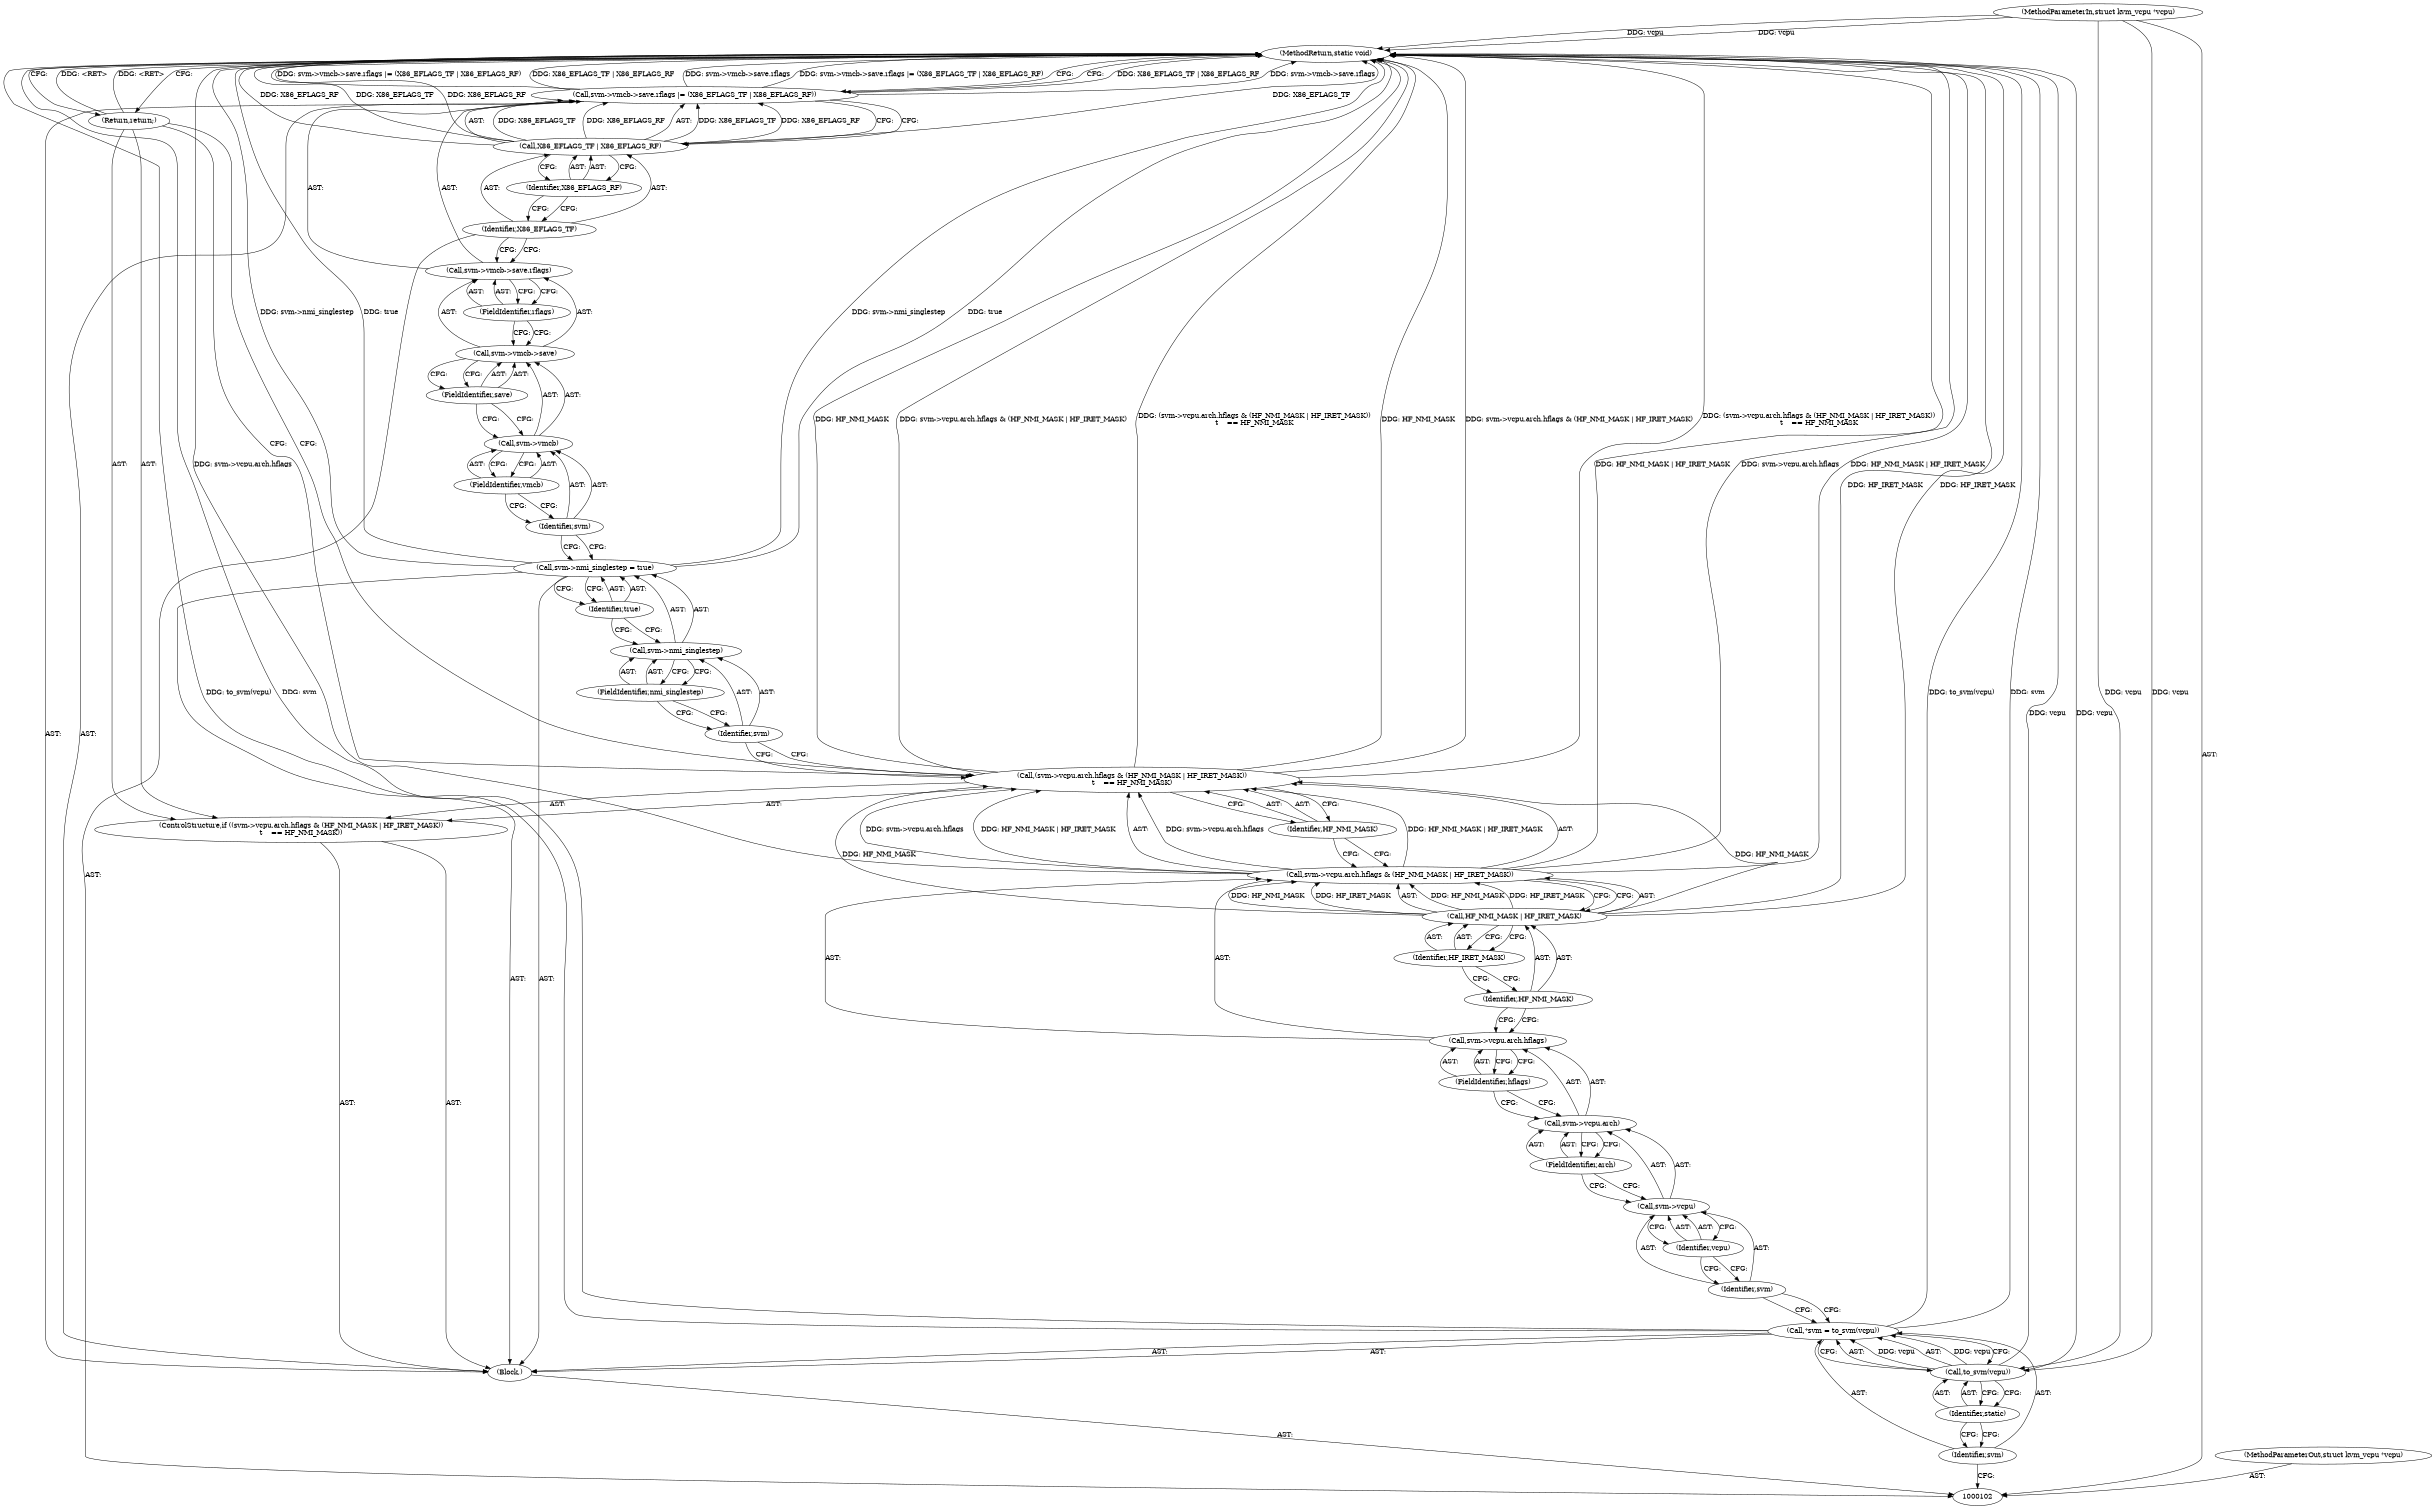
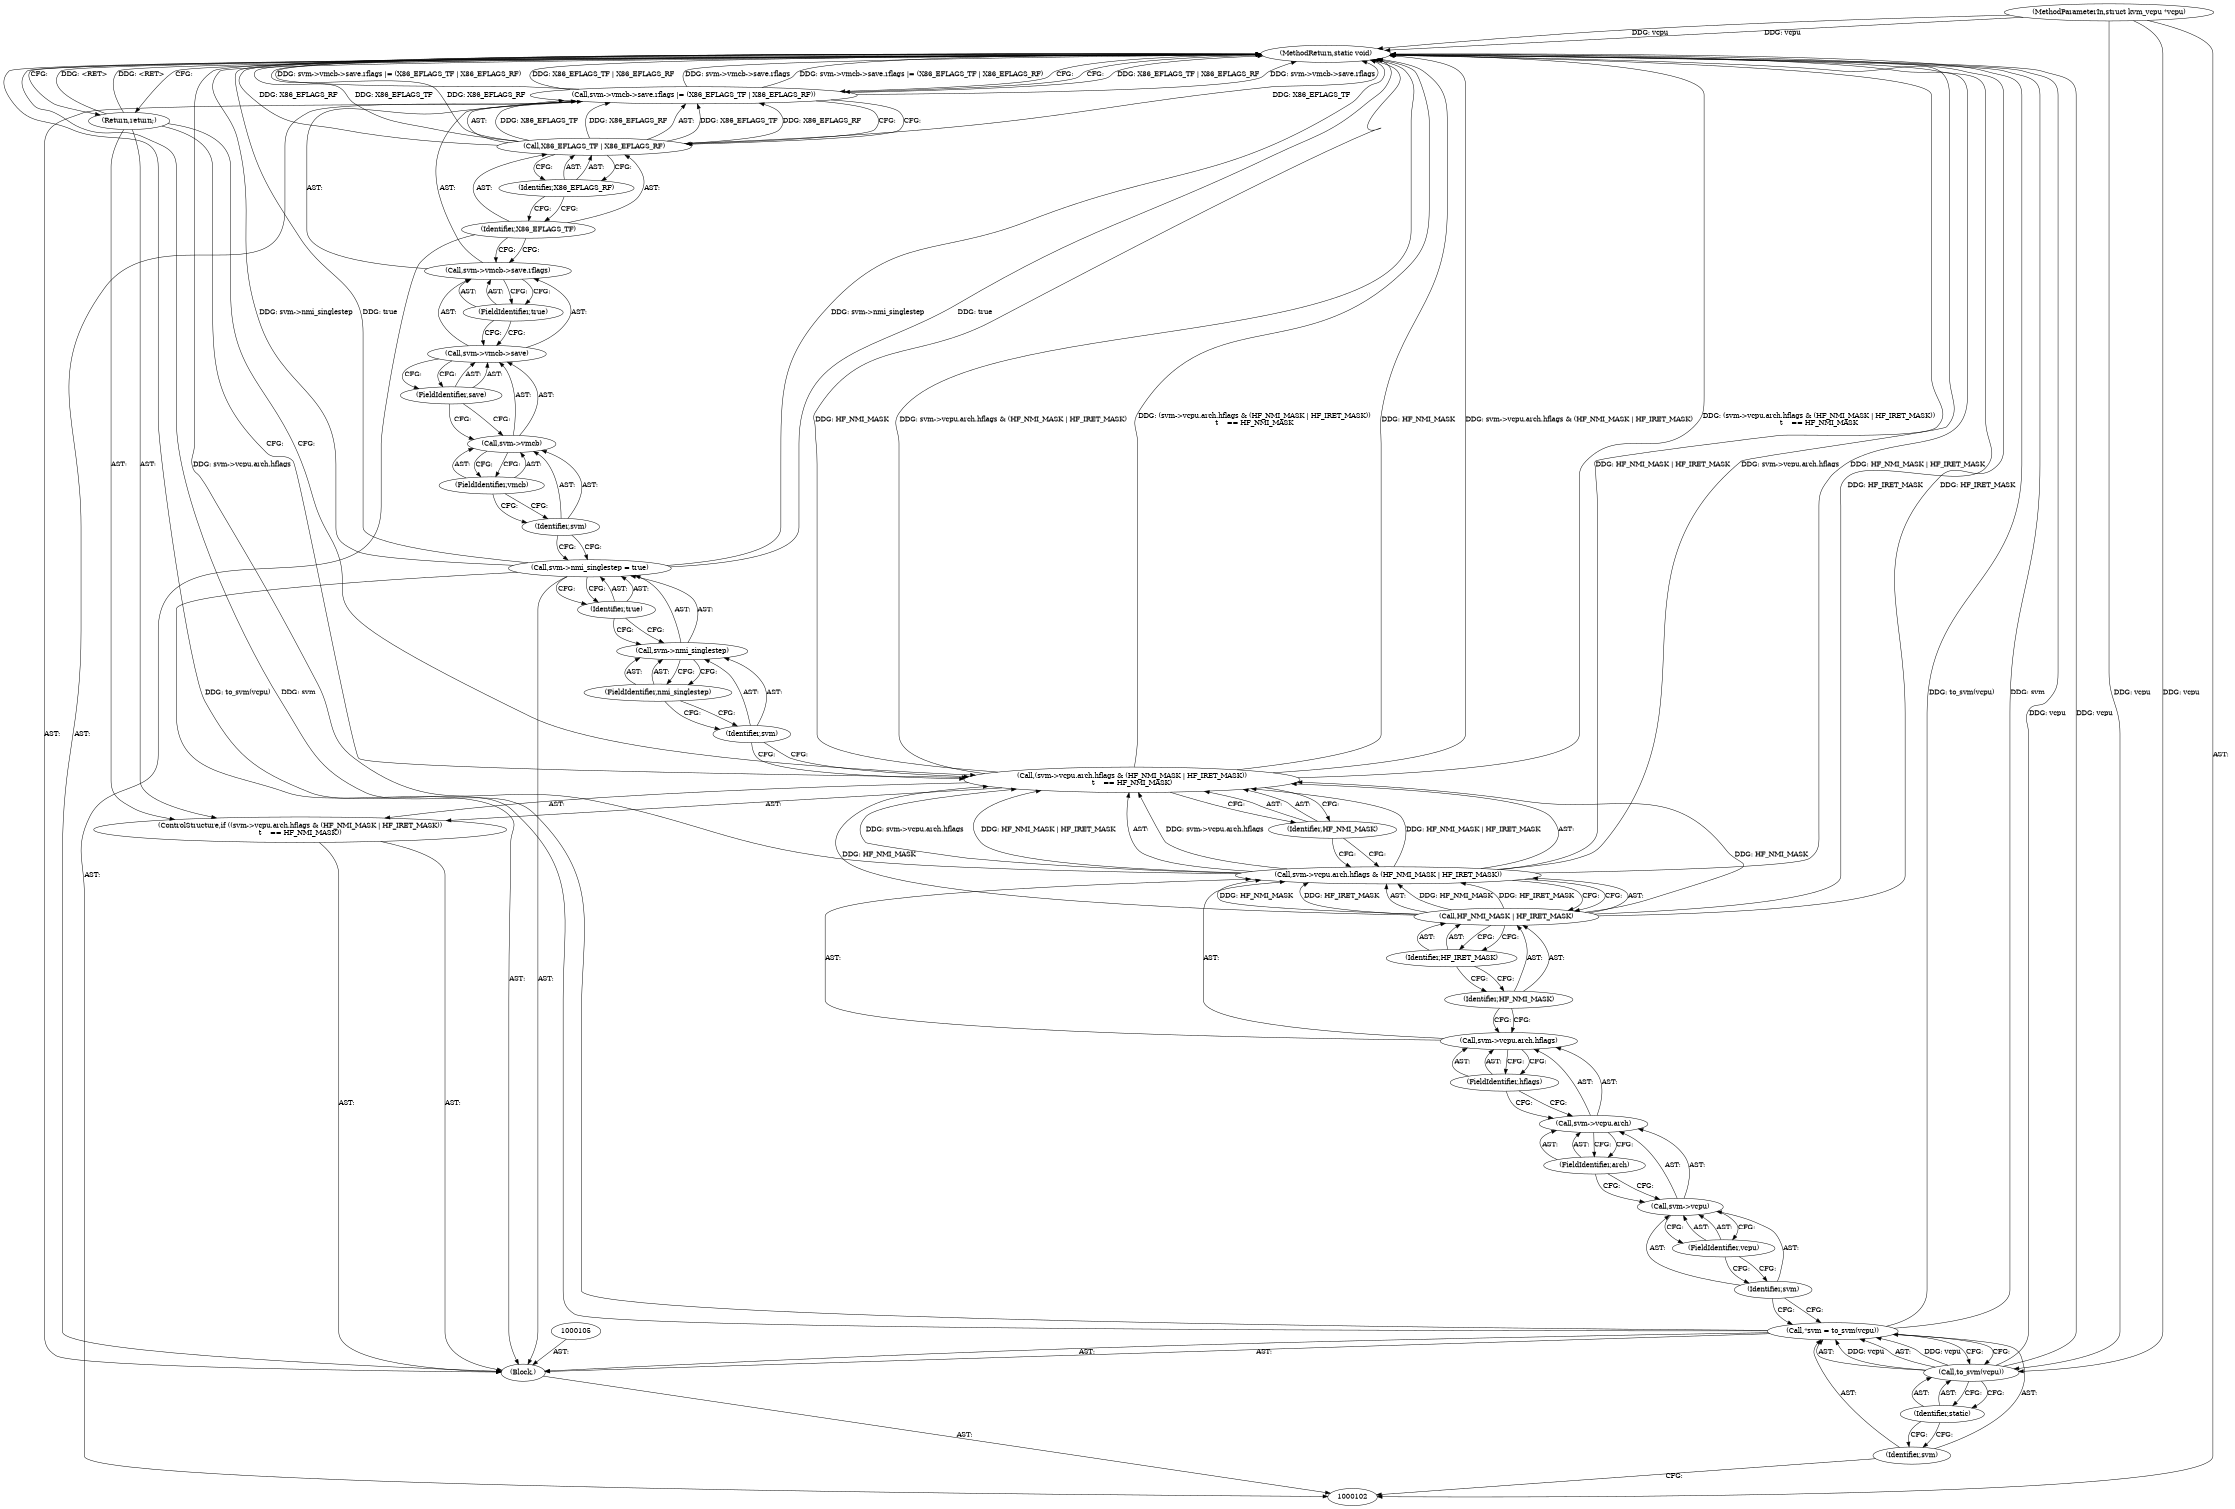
  digraph {
    n1 [label="(MethodReturn,static void)"]
    n2 [label="(Call,svm->vmcb->save.rflags |= (X86_EFLAGS_TF | X86_EFLAGS_RF))"]
    n3 [label="(Return,return;)"]
    n4 [label="(Block,)"]
    n5 [label="(Call,X86_EFLAGS_TF | X86_EFLAGS_RF)"]
    n6 [label="(Call,(svm->vcpu.arch.hflags & (HF_NMI_MASK | HF_IRET_MASK))\n\t    == HF_NMI_MASK)"]
    n7 [label="(ControlStructure,if ((svm->vcpu.arch.hflags & (HF_NMI_MASK | HF_IRET_MASK))\n\t    == HF_NMI_MASK))"]
    n8 [label="(MethodParameterIn,struct kvm_vcpu *vcpu)"]
    1000102
    n10 [label="(Call,to_svm(vcpu))"]
    n11 [label="(Call,*svm = to_svm(vcpu))"]
    n12 [label="(Identifier,static)"]
-   n13 [label="(MethodParameterOut,struct kvm_vcpu *vcpu)"]
    n14 [label="(Call,svm->nmi_singlestep = true)"]
    n15 [label="(Identifier,true)"]
    n16 [label="(Call,svm->nmi_singlestep)"]
    n17 [label="(FieldIdentifier,nmi_singlestep)"]
    n18 [label="(Identifier,svm)"]
    n19 [label="(Identifier,HF_NMI_MASK)"]
    n20 [label="(FieldIdentifier,save)"]
    n21 [label="(Call,svm->vmcb->save)"]
    n22 [label="(Call,svm->vmcb)"]
    n23 [label="(Call,svm->vmcb->save.rflags)"]
    n24 [label="(FieldIdentifier,vmcb)"]
-   n25 [label="(FieldIdentifier,rflags)"]
+   n25 [label="(FieldIdentifier,true)"]
    n26 [label="(Identifier,X86_EFLAGS_RF)"]
    n27 [label="(Identifier,svm)"]
    n28 [label="(Identifier,X86_EFLAGS_TF)"]
    n29 [label="(Identifier,svm)"]
-   n30 [label="(Identifier,vcpu)"]
+   n30 [label="(FieldIdentifier,vcpu)"]
    n31 [label="(Call,svm->vcpu)"]
    n32 [label="(Identifier,svm)"]
    n33 [label="(Call,svm->vcpu.arch)"]
    n34 [label="(FieldIdentifier,arch)"]
    n35 [label="(Call,svm->vcpu.arch.hflags)"]
    n36 [label="(FieldIdentifier,hflags)"]
    n37 [label="(Call,svm->vcpu.arch.hflags & (HF_NMI_MASK | HF_IRET_MASK))"]
    n38 [label="(Call,HF_NMI_MASK | HF_IRET_MASK)"]
    n39 [label="(Identifier,HF_IRET_MASK)"]
    n40 [label="(Identifier,HF_NMI_MASK)"]
+   1000105
    n1 -> n2 [label="CFG: "]
    n1 -> n2 [label="CFG: "]
    n1 -> n3 [label="CFG: "]
    n1 -> n3 [label="CFG: "]
    n2 -> n1 [label="DDG: X86_EFLAGS_TF | X86_EFLAGS_RF"]
    n2 -> n1 [label="DDG: svm->vmcb->save.rflags"]
    n2 -> n1 [label="DDG: svm->vmcb->save.rflags |= (X86_EFLAGS_TF | X86_EFLAGS_RF)"]
    n2 -> n1 [label="DDG: X86_EFLAGS_TF | X86_EFLAGS_RF"]
    n2 -> n1 [label="DDG: svm->vmcb->save.rflags"]
    n2 -> n1 [label="DDG: svm->vmcb->save.rflags |= (X86_EFLAGS_TF | X86_EFLAGS_RF)"]
    n2 -> n4 [label="AST: "]
    n2 -> n4 [label="AST: "]
    n2 -> n5 [label="CFG: "]
    n2 -> n5 [label="CFG: "]
    n3 -> n1 [label="DDG: <RET>"]
    n3 -> n1 [label="DDG: <RET>"]
    n3 -> n6 [label="CFG: "]
    n3 -> n6 [label="CFG: "]
    n3 -> n7 [label="AST: "]
    n3 -> n7 [label="AST: "]
    n4 -> 1000102 [label="AST: "]
    n5 -> n1 [label="DDG: X86_EFLAGS_RF"]
    n5 -> n1 [label="DDG: X86_EFLAGS_TF"]
    n5 -> n1 [label="DDG: X86_EFLAGS_RF"]
    n5 -> n1 [label="DDG: X86_EFLAGS_TF"]
    n5 -> n2 [label="AST: "]
    n5 -> n2 [label="DDG: X86_EFLAGS_TF"]
    n5 -> n2 [label="DDG: X86_EFLAGS_RF"]
    n5 -> n2 [label="AST: "]
    n5 -> n2 [label="DDG: X86_EFLAGS_TF"]
    n5 -> n2 [label="DDG: X86_EFLAGS_RF"]
    n5 -> n26 [label="CFG: "]
    n5 -> n26 [label="CFG: "]
    n6 -> n1 [label="DDG: svm->vcpu.arch.hflags & (HF_NMI_MASK | HF_IRET_MASK)"]
    n6 -> n1 [label="DDG: (svm->vcpu.arch.hflags & (HF_NMI_MASK | HF_IRET_MASK))\n\t    == HF_NMI_MASK"]
    n6 -> n1 [label="DDG: HF_NMI_MASK"]
    n6 -> n1 [label="DDG: svm->vcpu.arch.hflags & (HF_NMI_MASK | HF_IRET_MASK)"]
    n6 -> n1 [label="DDG: (svm->vcpu.arch.hflags & (HF_NMI_MASK | HF_IRET_MASK))\n\t    == HF_NMI_MASK"]
    n6 -> n1 [label="DDG: HF_NMI_MASK"]
    n6 -> n7 [label="AST: "]
    n6 -> n7 [label="AST: "]
    n6 -> n19 [label="CFG: "]
    n6 -> n19 [label="CFG: "]
    n7 -> n4 [label="AST: "]
    n7 -> n4 [label="AST: "]
    n8 -> n1 [label="DDG: vcpu"]
    n8 -> n1 [label="DDG: vcpu"]
    n8 -> 1000102 [label="AST: "]
    n8 -> n10 [label="DDG: vcpu"]
    n8 -> n10 [label="DDG: vcpu"]
    n10 -> n1 [label="DDG: vcpu"]
    n10 -> n1 [label="DDG: vcpu"]
    n10 -> n11 [label="AST: "]
    n10 -> n11 [label="DDG: vcpu"]
    n10 -> n11 [label="AST: "]
    n10 -> n11 [label="DDG: vcpu"]
    n10 -> n12 [label="CFG: "]
    n10 -> n12 [label="CFG: "]
    n11 -> n1 [label="DDG: to_svm(vcpu)"]
    n11 -> n1 [label="DDG: svm"]
    n11 -> n1 [label="DDG: to_svm(vcpu)"]
    n11 -> n1 [label="DDG: svm"]
    n11 -> n4 [label="AST: "]
    n11 -> n4 [label="AST: "]
    n11 -> n10 [label="CFG: "]
    n11 -> n10 [label="CFG: "]
    n12 -> n10 [label="AST: "]
    n12 -> n10 [label="AST: "]
    n12 -> n29 [label="CFG: "]
    n12 -> n29 [label="CFG: "]
-   n13 -> 1000102 [label="AST: "]
    n14 -> n1 [label="DDG: svm->nmi_singlestep"]
    n14 -> n1 [label="DDG: true"]
    n14 -> n1 [label="DDG: svm->nmi_singlestep"]
    n14 -> n1 [label="DDG: true"]
    n14 -> n4 [label="AST: "]
    n14 -> n4 [label="AST: "]
    n14 -> n15 [label="CFG: "]
    n14 -> n15 [label="CFG: "]
    n15 -> n14 [label="AST: "]
    n15 -> n14 [label="AST: "]
    n15 -> n16 [label="CFG: "]
    n15 -> n16 [label="CFG: "]
    n16 -> n14 [label="AST: "]
    n16 -> n14 [label="AST: "]
    n16 -> n17 [label="CFG: "]
    n16 -> n17 [label="CFG: "]
    n17 -> n16 [label="AST: "]
    n17 -> n16 [label="AST: "]
    n17 -> n18 [label="CFG: "]
    n17 -> n18 [label="CFG: "]
    n18 -> n6 [label="CFG: "]
    n18 -> n6 [label="CFG: "]
    n18 -> n16 [label="AST: "]
    n18 -> n16 [label="AST: "]
    n19 -> n6 [label="AST: "]
    n19 -> n6 [label="AST: "]
    n19 -> n37 [label="CFG: "]
    n19 -> n37 [label="CFG: "]
    n20 -> n21 [label="AST: "]
    n20 -> n21 [label="AST: "]
    n20 -> n22 [label="CFG: "]
    n20 -> n22 [label="CFG: "]
    n21 -> n20 [label="CFG: "]
    n21 -> n20 [label="CFG: "]
    n21 -> n23 [label="AST: "]
    n21 -> n23 [label="AST: "]
    n22 -> n21 [label="AST: "]
    n22 -> n21 [label="AST: "]
    n22 -> n24 [label="CFG: "]
    n22 -> n24 [label="CFG: "]
    n23 -> n2 [label="AST: "]
    n23 -> n2 [label="AST: "]
    n23 -> n25 [label="CFG: "]
    n23 -> n25 [label="CFG: "]
    n24 -> n22 [label="AST: "]
    n24 -> n22 [label="AST: "]
    n24 -> n27 [label="CFG: "]
    n24 -> n27 [label="CFG: "]
    n25 -> n21 [label="CFG: "]
    n25 -> n21 [label="CFG: "]
    n25 -> n23 [label="AST: "]
    n25 -> n23 [label="AST: "]
    n26 -> n5 [label="AST: "]
    n26 -> n5 [label="AST: "]
    n26 -> n28 [label="CFG: "]
    n26 -> n28 [label="CFG: "]
    n27 -> n14 [label="CFG: "]
    n27 -> n14 [label="CFG: "]
    n27 -> n22 [label="AST: "]
    n27 -> n22 [label="AST: "]
    n28 -> n5 [label="AST: "]
    n28 -> n5 [label="AST: "]
    n28 -> 1000102 [label="AST: "]
    n28 -> n23 [label="CFG: "]
    n28 -> n23 [label="CFG: "]
    n29 -> 1000102 [label="CFG: "]
    n29 -> n11 [label="AST: "]
    n29 -> n11 [label="AST: "]
    n30 -> n31 [label="AST: "]
    n30 -> n31 [label="AST: "]
    n30 -> n32 [label="CFG: "]
    n30 -> n32 [label="CFG: "]
    n31 -> n30 [label="CFG: "]
    n31 -> n30 [label="CFG: "]
    n31 -> n33 [label="AST: "]
    n31 -> n33 [label="AST: "]
    n32 -> n11 [label="CFG: "]
    n32 -> n11 [label="CFG: "]
    n32 -> n31 [label="AST: "]
    n32 -> n31 [label="AST: "]
    n33 -> n34 [label="CFG: "]
    n33 -> n34 [label="CFG: "]
    n33 -> n35 [label="AST: "]
    n33 -> n35 [label="AST: "]
    n34 -> n31 [label="CFG: "]
    n34 -> n31 [label="CFG: "]
    n34 -> n33 [label="AST: "]
    n34 -> n33 [label="AST: "]
    n35 -> n36 [label="CFG: "]
    n35 -> n36 [label="CFG: "]
    n35 -> n37 [label="AST: "]
    n35 -> n37 [label="AST: "]
    n36 -> n33 [label="CFG: "]
    n36 -> n33 [label="CFG: "]
    n36 -> n35 [label="AST: "]
    n36 -> n35 [label="AST: "]
    n37 -> n1 [label="DDG: svm->vcpu.arch.hflags"]
    n37 -> n1 [label="DDG: HF_NMI_MASK | HF_IRET_MASK"]
    n37 -> n1 [label="DDG: svm->vcpu.arch.hflags"]
    n37 -> n1 [label="DDG: HF_NMI_MASK | HF_IRET_MASK"]
    n37 -> n6 [label="AST: "]
    n37 -> n6 [label="DDG: svm->vcpu.arch.hflags"]
    n37 -> n6 [label="DDG: HF_NMI_MASK | HF_IRET_MASK"]
    n37 -> n6 [label="AST: "]
    n37 -> n6 [label="DDG: svm->vcpu.arch.hflags"]
    n37 -> n6 [label="DDG: HF_NMI_MASK | HF_IRET_MASK"]
    n37 -> n38 [label="CFG: "]
    n37 -> n38 [label="CFG: "]
    n38 -> n1 [label="DDG: HF_IRET_MASK"]
    n38 -> n1 [label="DDG: HF_IRET_MASK"]
    n38 -> n6 [label="DDG: HF_NMI_MASK"]
    n38 -> n6 [label="DDG: HF_NMI_MASK"]
    n38 -> n37 [label="AST: "]
    n38 -> n37 [label="DDG: HF_NMI_MASK"]
    n38 -> n37 [label="DDG: HF_IRET_MASK"]
    n38 -> n37 [label="AST: "]
    n38 -> n37 [label="DDG: HF_NMI_MASK"]
    n38 -> n37 [label="DDG: HF_IRET_MASK"]
    n38 -> n39 [label="CFG: "]
    n38 -> n39 [label="CFG: "]
    n39 -> n38 [label="AST: "]
    n39 -> n38 [label="AST: "]
    n39 -> n40 [label="CFG: "]
    n39 -> n40 [label="CFG: "]
    n40 -> n35 [label="CFG: "]
    n40 -> n35 [label="CFG: "]
    n40 -> n38 [label="AST: "]
    n40 -> n38 [label="AST: "]
+   1000105 -> n4 [label="AST: "]
  }
